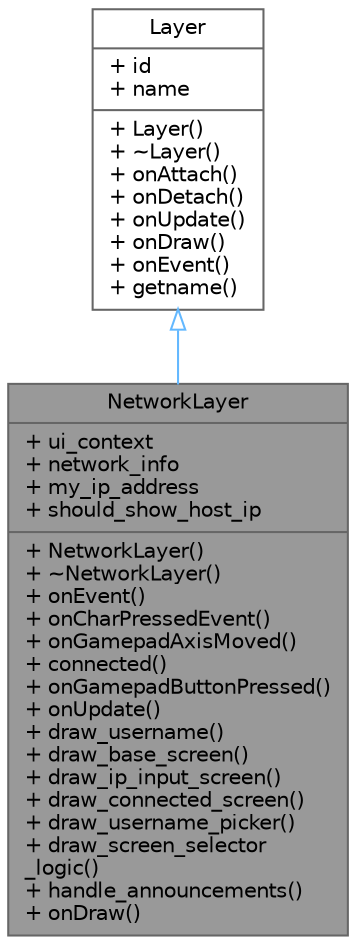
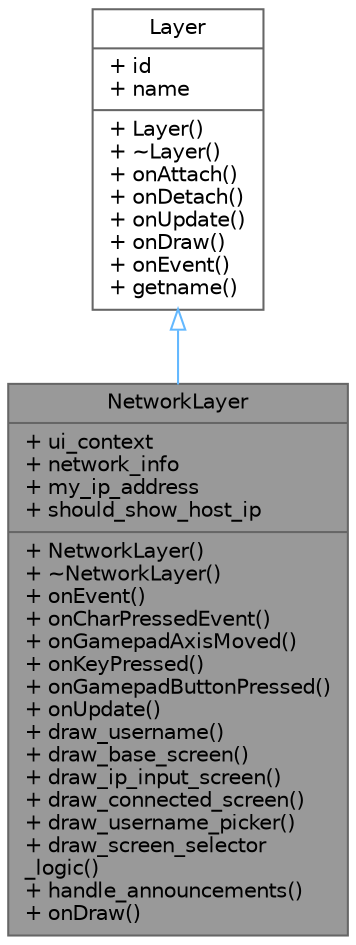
  digraph {
    node [color=gray40 fontname=Helvetica fontsize=10 shape=record style=filled]
-   n1 [fillcolor=grey60 fontcolor=black height=0.2 label="{NetworkLayer\n|+ ui_context\l+ network_info\l+ my_ip_address\l+ should_show_host_ip\l|+ NetworkLayer()\l+ ~NetworkLayer()\l+ onEvent()\l+ onCharPressedEvent()\l+ onGamepadAxisMoved()\l+ connected()\l+ onGamepadButtonPressed()\l+ onUpdate()\l+ draw_username()\l+ draw_base_screen()\l+ draw_ip_input_screen()\l+ draw_connected_screen()\l+ draw_username_picker()\l+ draw_screen_selector\l_logic()\l+ handle_announcements()\l+ onDraw()\l}" width=0.4]
+   n1 [fillcolor=grey60 fontcolor=black height=0.2 label="{NetworkLayer\n|+ ui_context\l+ network_info\l+ my_ip_address\l+ should_show_host_ip\l|+ NetworkLayer()\l+ ~NetworkLayer()\l+ onEvent()\l+ onCharPressedEvent()\l+ onGamepadAxisMoved()\l+ onKeyPressed()\l+ onGamepadButtonPressed()\l+ onUpdate()\l+ draw_username()\l+ draw_base_screen()\l+ draw_ip_input_screen()\l+ draw_connected_screen()\l+ draw_username_picker()\l+ draw_screen_selector\l_logic()\l+ handle_announcements()\l+ onDraw()\l}" width=0.4]
    n2 [fillcolor=white height=0.2 label="{Layer\n|+ id\l+ name\l|+ Layer()\l+ ~Layer()\l+ onAttach()\l+ onDetach()\l+ onUpdate()\l+ onDraw()\l+ onEvent()\l+ getname()\l}" width=0.4]
    n2 -> n1 [arrowtail=onormal color=steelblue1 dir=back fontname=Helvetica fontsize=10 labelfontname=Helvetica labelfontsize=10 style=solid]
  }
